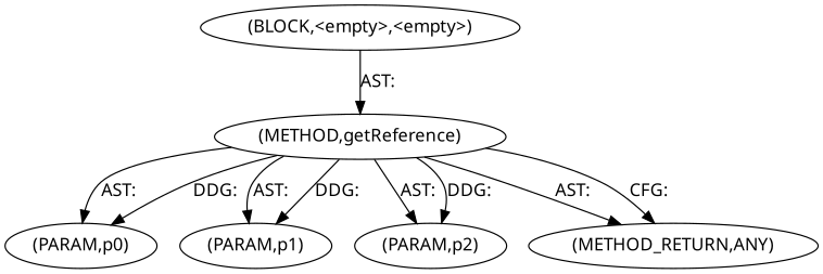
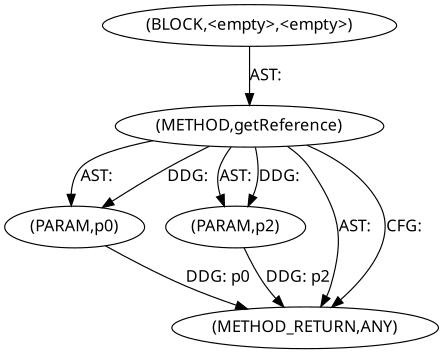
  digraph {
    fontname="Noto Sans"
    node [fontname="Noto Sans"]
    edge [fontname="Noto Sans"]
    n1 [label=<(METHOD,getReference)>]
    n2 [label=<(PARAM,p0)>]
-   n3 [label=<(PARAM,p1)>]
    n4 [label=<(PARAM,p2)>]
    n5 [label=<(METHOD_RETURN,ANY)>]
    n6 [label=<(BLOCK,&lt;empty&gt;,&lt;empty&gt;)>]
    n1 -> n2 [label="AST: "]
    n1 -> n2 [label="DDG: "]
-   n1 -> n3 [label="AST: "]
-   n1 -> n3 [label="DDG: "]
    n1 -> n4 [label="AST: "]
    n1 -> n4 [label="DDG: "]
    n1 -> n5 [label="AST: "]
    n1 -> n5 [label="CFG: "]
+   n2 -> n5 [label="DDG: p0"]
+   n4 -> n5 [label="DDG: p2"]
    n6 -> n1 [label="AST: "]
  }
